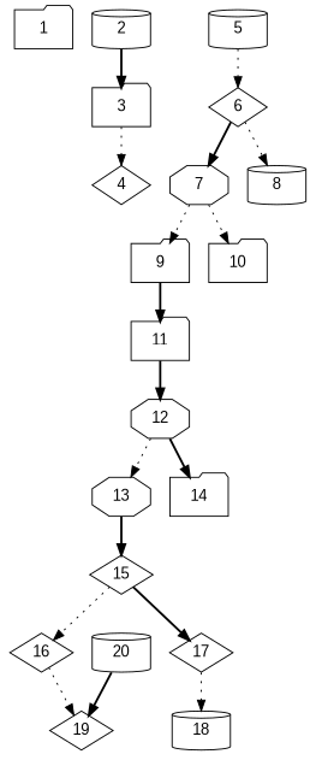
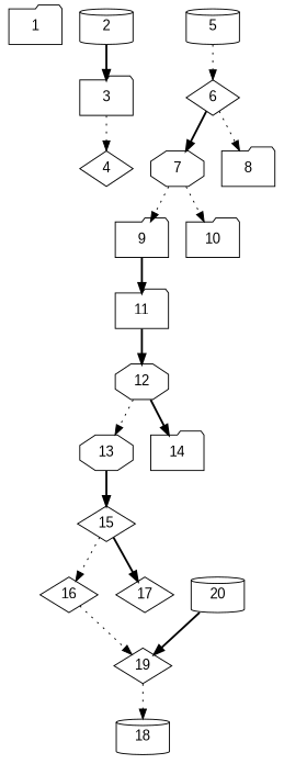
  digraph {
    fontname="Liberation Sans"
    node [alpha=0.19 fontname="Liberation Sans" shape=folder]
    edge [fontname="Liberation Sans" style=dotted]
    1 [alpha=0.06 expect_size=33131520]
    2 [alpha=0.01 expect_size=39547904 shape=cylinder]
    3 [alpha=0.10 expect_size=31196160]
    4 [alpha=0.07 expect_size=28933120 shape=diamond]
    5 [alpha=0.06 expect_size=34248704 shape=cylinder]
    6 [alpha=0.04 expect_size=38236160 shape=diamond]
    7 [alpha=0.10 expect_size=11719680 shape=octagon]
-   8 [alpha=0.08 expect_size=20381696 shape=cylinder]
+   8 [alpha=0.08 expect_size=20381696]
    9 [alpha=0.04 expect_size=39927808]
    10 [alpha=0.01 expect_size=11478016]
    11 [alpha=0.02 expect_size=40968192]
    12 [alpha=0.05 expect_size=7046144 shape=octagon]
    13 [alpha=0.13 expect_size=9864192 shape=octagon]
    14 [expect_size=33052672]
    15 [alpha=0.08 expect_size=49781760 shape=diamond]
    16 [expect_size=17068032 shape=diamond]
    17 [expect_size=27111424 shape=diamond]
    19 [alpha=0.17 expect_size=22571008 shape=diamond]
    18 [alpha=0.13 expect_size=50668544 shape=cylinder]
    20 [alpha=0.15 expect_size=31257600 shape=cylinder]
    2 -> 3 [style=bold]
    3 -> 4
    5 -> 6
    6 -> 7 [style=bold]
    6 -> 8
    7 -> 9
    7 -> 10
    9 -> 11 [style=bold]
    11 -> 12 [style=bold]
    12 -> 13
    12 -> 14 [style=bold]
    13 -> 15 [style=bold]
    15 -> 16
    15 -> 17 [style=bold]
    16 -> 19
-   17 -> 18
+   19 -> 18
    20 -> 19 [style=bold]
  }
